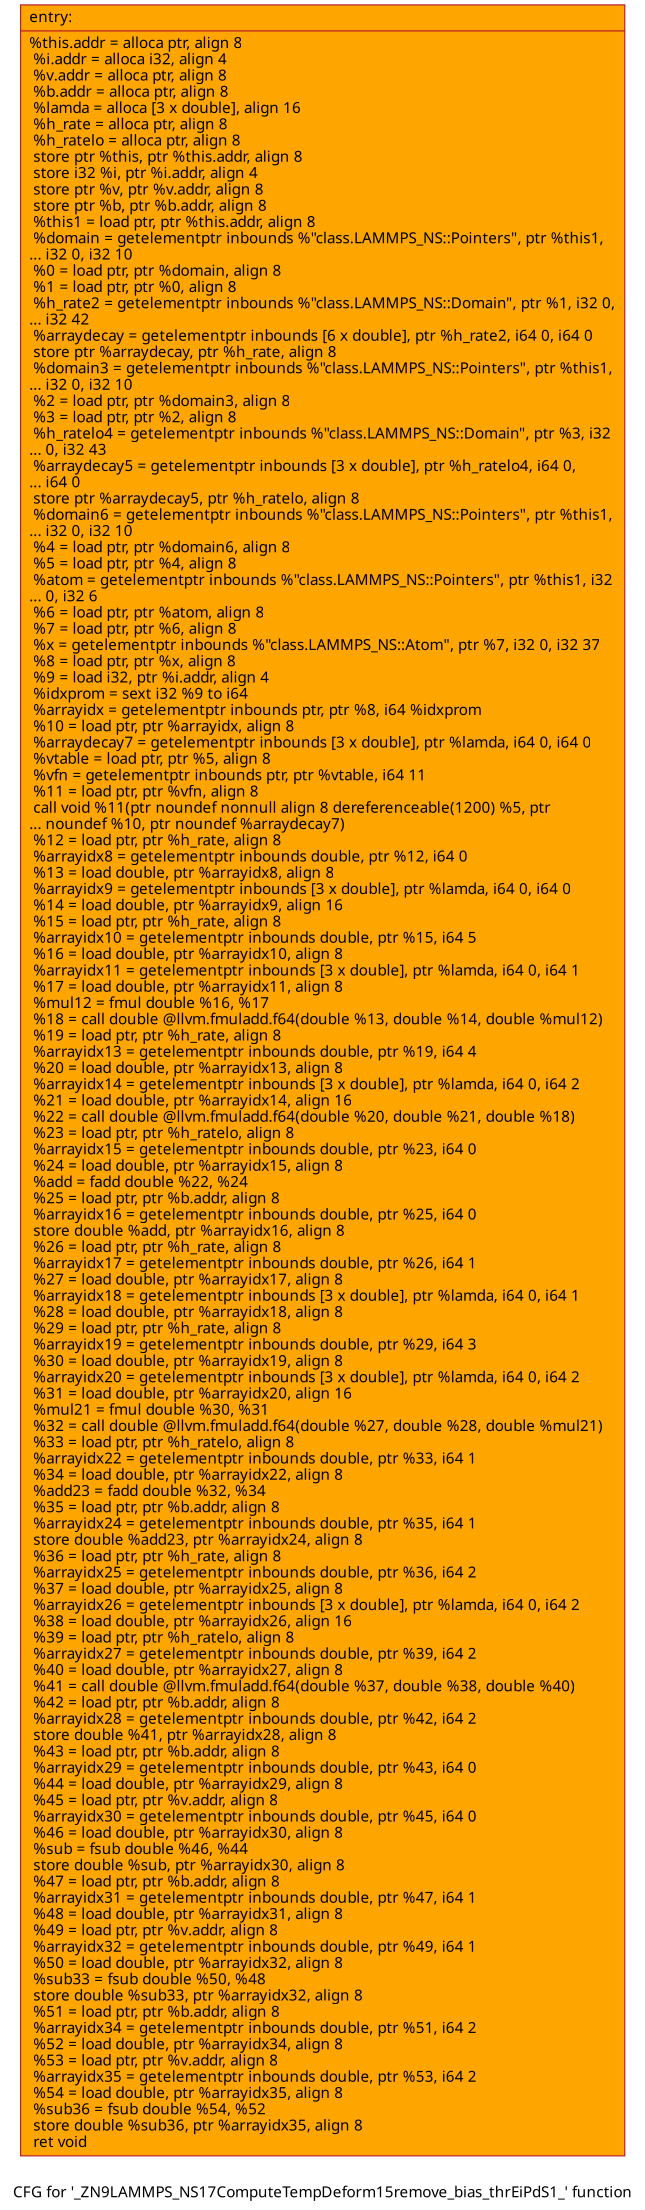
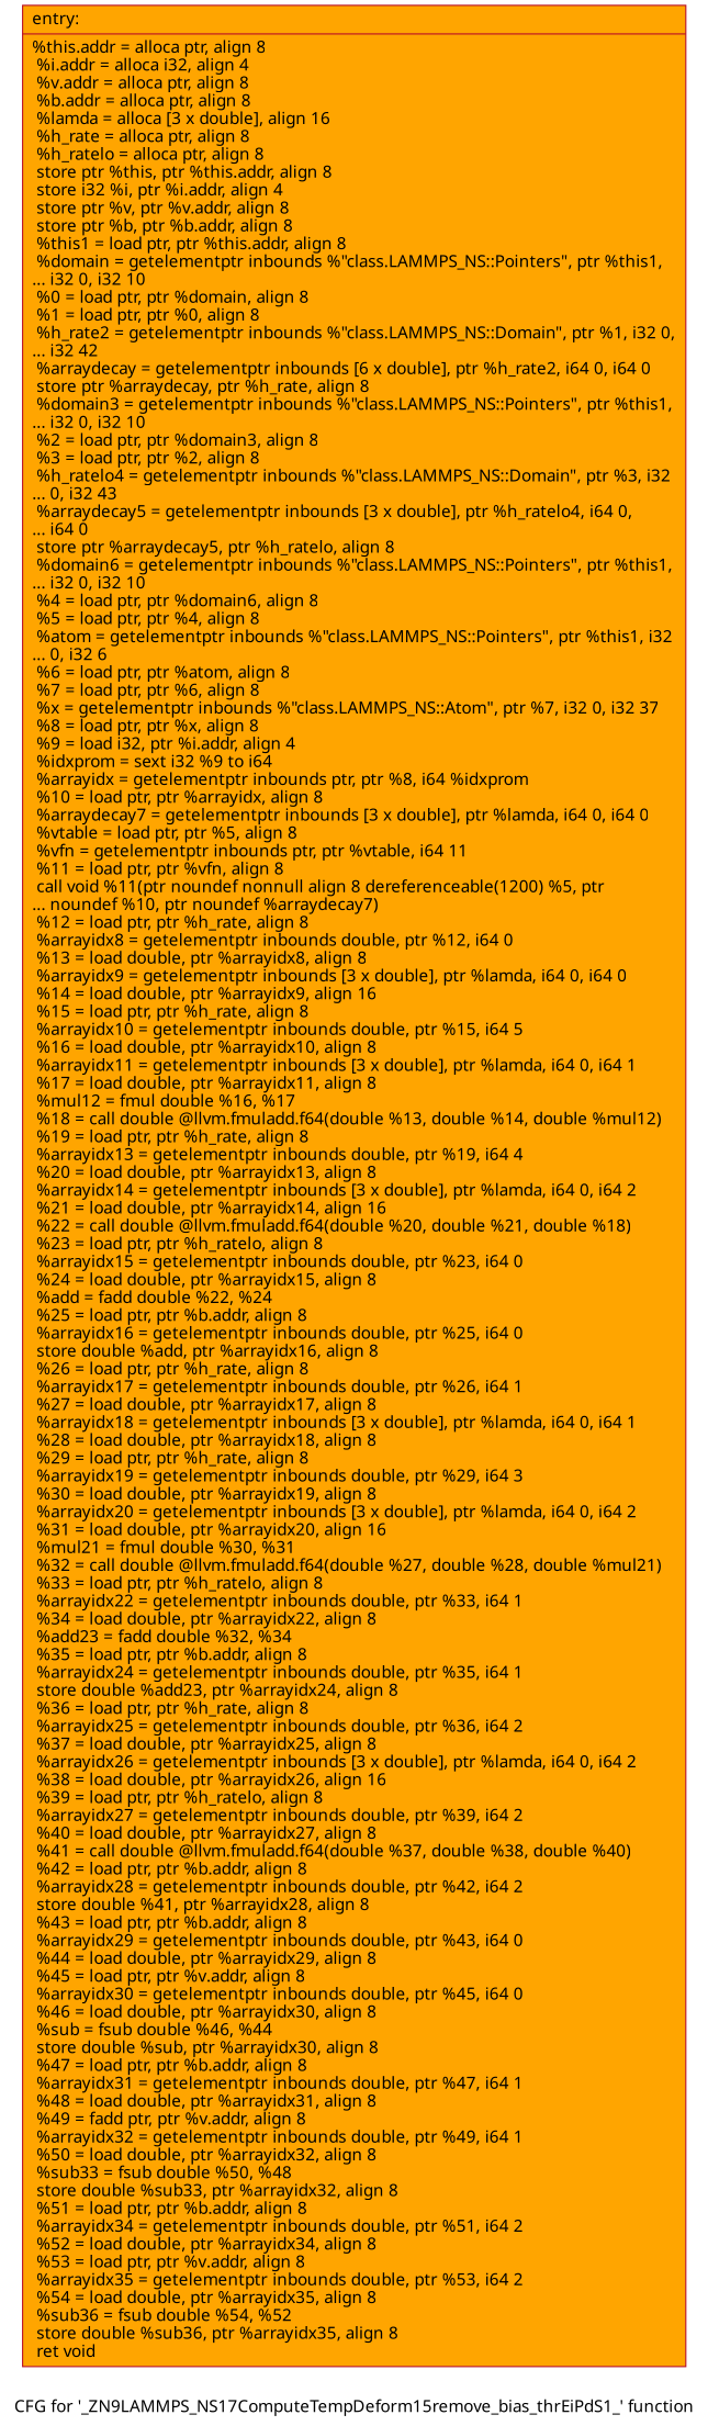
  digraph {
    label="CFG for '_ZN9LAMMPS_NS17ComputeTempDeform15remove_bias_thrEiPdS1_' function"
    fontname="Noto Sans"
-   n1 [color="#b70d28ff" fillcolor=orange fontname="Noto Sans" label="{entry:\l|  %this.addr = alloca ptr, align 8\l  %i.addr = alloca i32, align 4\l  %v.addr = alloca ptr, align 8\l  %b.addr = alloca ptr, align 8\l  %lamda = alloca [3 x double], align 16\l  %h_rate = alloca ptr, align 8\l  %h_ratelo = alloca ptr, align 8\l  store ptr %this, ptr %this.addr, align 8\l  store i32 %i, ptr %i.addr, align 4\l  store ptr %v, ptr %v.addr, align 8\l  store ptr %b, ptr %b.addr, align 8\l  %this1 = load ptr, ptr %this.addr, align 8\l  %domain = getelementptr inbounds %\"class.LAMMPS_NS::Pointers\", ptr %this1,\l... i32 0, i32 10\l  %0 = load ptr, ptr %domain, align 8\l  %1 = load ptr, ptr %0, align 8\l  %h_rate2 = getelementptr inbounds %\"class.LAMMPS_NS::Domain\", ptr %1, i32 0,\l... i32 42\l  %arraydecay = getelementptr inbounds [6 x double], ptr %h_rate2, i64 0, i64 0\l  store ptr %arraydecay, ptr %h_rate, align 8\l  %domain3 = getelementptr inbounds %\"class.LAMMPS_NS::Pointers\", ptr %this1,\l... i32 0, i32 10\l  %2 = load ptr, ptr %domain3, align 8\l  %3 = load ptr, ptr %2, align 8\l  %h_ratelo4 = getelementptr inbounds %\"class.LAMMPS_NS::Domain\", ptr %3, i32\l... 0, i32 43\l  %arraydecay5 = getelementptr inbounds [3 x double], ptr %h_ratelo4, i64 0,\l... i64 0\l  store ptr %arraydecay5, ptr %h_ratelo, align 8\l  %domain6 = getelementptr inbounds %\"class.LAMMPS_NS::Pointers\", ptr %this1,\l... i32 0, i32 10\l  %4 = load ptr, ptr %domain6, align 8\l  %5 = load ptr, ptr %4, align 8\l  %atom = getelementptr inbounds %\"class.LAMMPS_NS::Pointers\", ptr %this1, i32\l... 0, i32 6\l  %6 = load ptr, ptr %atom, align 8\l  %7 = load ptr, ptr %6, align 8\l  %x = getelementptr inbounds %\"class.LAMMPS_NS::Atom\", ptr %7, i32 0, i32 37\l  %8 = load ptr, ptr %x, align 8\l  %9 = load i32, ptr %i.addr, align 4\l  %idxprom = sext i32 %9 to i64\l  %arrayidx = getelementptr inbounds ptr, ptr %8, i64 %idxprom\l  %10 = load ptr, ptr %arrayidx, align 8\l  %arraydecay7 = getelementptr inbounds [3 x double], ptr %lamda, i64 0, i64 0\l  %vtable = load ptr, ptr %5, align 8\l  %vfn = getelementptr inbounds ptr, ptr %vtable, i64 11\l  %11 = load ptr, ptr %vfn, align 8\l  call void %11(ptr noundef nonnull align 8 dereferenceable(1200) %5, ptr\l... noundef %10, ptr noundef %arraydecay7)\l  %12 = load ptr, ptr %h_rate, align 8\l  %arrayidx8 = getelementptr inbounds double, ptr %12, i64 0\l  %13 = load double, ptr %arrayidx8, align 8\l  %arrayidx9 = getelementptr inbounds [3 x double], ptr %lamda, i64 0, i64 0\l  %14 = load double, ptr %arrayidx9, align 16\l  %15 = load ptr, ptr %h_rate, align 8\l  %arrayidx10 = getelementptr inbounds double, ptr %15, i64 5\l  %16 = load double, ptr %arrayidx10, align 8\l  %arrayidx11 = getelementptr inbounds [3 x double], ptr %lamda, i64 0, i64 1\l  %17 = load double, ptr %arrayidx11, align 8\l  %mul12 = fmul double %16, %17\l  %18 = call double @llvm.fmuladd.f64(double %13, double %14, double %mul12)\l  %19 = load ptr, ptr %h_rate, align 8\l  %arrayidx13 = getelementptr inbounds double, ptr %19, i64 4\l  %20 = load double, ptr %arrayidx13, align 8\l  %arrayidx14 = getelementptr inbounds [3 x double], ptr %lamda, i64 0, i64 2\l  %21 = load double, ptr %arrayidx14, align 16\l  %22 = call double @llvm.fmuladd.f64(double %20, double %21, double %18)\l  %23 = load ptr, ptr %h_ratelo, align 8\l  %arrayidx15 = getelementptr inbounds double, ptr %23, i64 0\l  %24 = load double, ptr %arrayidx15, align 8\l  %add = fadd double %22, %24\l  %25 = load ptr, ptr %b.addr, align 8\l  %arrayidx16 = getelementptr inbounds double, ptr %25, i64 0\l  store double %add, ptr %arrayidx16, align 8\l  %26 = load ptr, ptr %h_rate, align 8\l  %arrayidx17 = getelementptr inbounds double, ptr %26, i64 1\l  %27 = load double, ptr %arrayidx17, align 8\l  %arrayidx18 = getelementptr inbounds [3 x double], ptr %lamda, i64 0, i64 1\l  %28 = load double, ptr %arrayidx18, align 8\l  %29 = load ptr, ptr %h_rate, align 8\l  %arrayidx19 = getelementptr inbounds double, ptr %29, i64 3\l  %30 = load double, ptr %arrayidx19, align 8\l  %arrayidx20 = getelementptr inbounds [3 x double], ptr %lamda, i64 0, i64 2\l  %31 = load double, ptr %arrayidx20, align 16\l  %mul21 = fmul double %30, %31\l  %32 = call double @llvm.fmuladd.f64(double %27, double %28, double %mul21)\l  %33 = load ptr, ptr %h_ratelo, align 8\l  %arrayidx22 = getelementptr inbounds double, ptr %33, i64 1\l  %34 = load double, ptr %arrayidx22, align 8\l  %add23 = fadd double %32, %34\l  %35 = load ptr, ptr %b.addr, align 8\l  %arrayidx24 = getelementptr inbounds double, ptr %35, i64 1\l  store double %add23, ptr %arrayidx24, align 8\l  %36 = load ptr, ptr %h_rate, align 8\l  %arrayidx25 = getelementptr inbounds double, ptr %36, i64 2\l  %37 = load double, ptr %arrayidx25, align 8\l  %arrayidx26 = getelementptr inbounds [3 x double], ptr %lamda, i64 0, i64 2\l  %38 = load double, ptr %arrayidx26, align 16\l  %39 = load ptr, ptr %h_ratelo, align 8\l  %arrayidx27 = getelementptr inbounds double, ptr %39, i64 2\l  %40 = load double, ptr %arrayidx27, align 8\l  %41 = call double @llvm.fmuladd.f64(double %37, double %38, double %40)\l  %42 = load ptr, ptr %b.addr, align 8\l  %arrayidx28 = getelementptr inbounds double, ptr %42, i64 2\l  store double %41, ptr %arrayidx28, align 8\l  %43 = load ptr, ptr %b.addr, align 8\l  %arrayidx29 = getelementptr inbounds double, ptr %43, i64 0\l  %44 = load double, ptr %arrayidx29, align 8\l  %45 = load ptr, ptr %v.addr, align 8\l  %arrayidx30 = getelementptr inbounds double, ptr %45, i64 0\l  %46 = load double, ptr %arrayidx30, align 8\l  %sub = fsub double %46, %44\l  store double %sub, ptr %arrayidx30, align 8\l  %47 = load ptr, ptr %b.addr, align 8\l  %arrayidx31 = getelementptr inbounds double, ptr %47, i64 1\l  %48 = load double, ptr %arrayidx31, align 8\l  %49 = load ptr, ptr %v.addr, align 8\l  %arrayidx32 = getelementptr inbounds double, ptr %49, i64 1\l  %50 = load double, ptr %arrayidx32, align 8\l  %sub33 = fsub double %50, %48\l  store double %sub33, ptr %arrayidx32, align 8\l  %51 = load ptr, ptr %b.addr, align 8\l  %arrayidx34 = getelementptr inbounds double, ptr %51, i64 2\l  %52 = load double, ptr %arrayidx34, align 8\l  %53 = load ptr, ptr %v.addr, align 8\l  %arrayidx35 = getelementptr inbounds double, ptr %53, i64 2\l  %54 = load double, ptr %arrayidx35, align 8\l  %sub36 = fsub double %54, %52\l  store double %sub36, ptr %arrayidx35, align 8\l  ret void\l}" shape=record style=filled]
+   n1 [color="#b70d28ff" fillcolor=orange fontname="Noto Sans" label="{entry:\l|  %this.addr = alloca ptr, align 8\l  %i.addr = alloca i32, align 4\l  %v.addr = alloca ptr, align 8\l  %b.addr = alloca ptr, align 8\l  %lamda = alloca [3 x double], align 16\l  %h_rate = alloca ptr, align 8\l  %h_ratelo = alloca ptr, align 8\l  store ptr %this, ptr %this.addr, align 8\l  store i32 %i, ptr %i.addr, align 4\l  store ptr %v, ptr %v.addr, align 8\l  store ptr %b, ptr %b.addr, align 8\l  %this1 = load ptr, ptr %this.addr, align 8\l  %domain = getelementptr inbounds %\"class.LAMMPS_NS::Pointers\", ptr %this1,\l... i32 0, i32 10\l  %0 = load ptr, ptr %domain, align 8\l  %1 = load ptr, ptr %0, align 8\l  %h_rate2 = getelementptr inbounds %\"class.LAMMPS_NS::Domain\", ptr %1, i32 0,\l... i32 42\l  %arraydecay = getelementptr inbounds [6 x double], ptr %h_rate2, i64 0, i64 0\l  store ptr %arraydecay, ptr %h_rate, align 8\l  %domain3 = getelementptr inbounds %\"class.LAMMPS_NS::Pointers\", ptr %this1,\l... i32 0, i32 10\l  %2 = load ptr, ptr %domain3, align 8\l  %3 = load ptr, ptr %2, align 8\l  %h_ratelo4 = getelementptr inbounds %\"class.LAMMPS_NS::Domain\", ptr %3, i32\l... 0, i32 43\l  %arraydecay5 = getelementptr inbounds [3 x double], ptr %h_ratelo4, i64 0,\l... i64 0\l  store ptr %arraydecay5, ptr %h_ratelo, align 8\l  %domain6 = getelementptr inbounds %\"class.LAMMPS_NS::Pointers\", ptr %this1,\l... i32 0, i32 10\l  %4 = load ptr, ptr %domain6, align 8\l  %5 = load ptr, ptr %4, align 8\l  %atom = getelementptr inbounds %\"class.LAMMPS_NS::Pointers\", ptr %this1, i32\l... 0, i32 6\l  %6 = load ptr, ptr %atom, align 8\l  %7 = load ptr, ptr %6, align 8\l  %x = getelementptr inbounds %\"class.LAMMPS_NS::Atom\", ptr %7, i32 0, i32 37\l  %8 = load ptr, ptr %x, align 8\l  %9 = load i32, ptr %i.addr, align 4\l  %idxprom = sext i32 %9 to i64\l  %arrayidx = getelementptr inbounds ptr, ptr %8, i64 %idxprom\l  %10 = load ptr, ptr %arrayidx, align 8\l  %arraydecay7 = getelementptr inbounds [3 x double], ptr %lamda, i64 0, i64 0\l  %vtable = load ptr, ptr %5, align 8\l  %vfn = getelementptr inbounds ptr, ptr %vtable, i64 11\l  %11 = load ptr, ptr %vfn, align 8\l  call void %11(ptr noundef nonnull align 8 dereferenceable(1200) %5, ptr\l... noundef %10, ptr noundef %arraydecay7)\l  %12 = load ptr, ptr %h_rate, align 8\l  %arrayidx8 = getelementptr inbounds double, ptr %12, i64 0\l  %13 = load double, ptr %arrayidx8, align 8\l  %arrayidx9 = getelementptr inbounds [3 x double], ptr %lamda, i64 0, i64 0\l  %14 = load double, ptr %arrayidx9, align 16\l  %15 = load ptr, ptr %h_rate, align 8\l  %arrayidx10 = getelementptr inbounds double, ptr %15, i64 5\l  %16 = load double, ptr %arrayidx10, align 8\l  %arrayidx11 = getelementptr inbounds [3 x double], ptr %lamda, i64 0, i64 1\l  %17 = load double, ptr %arrayidx11, align 8\l  %mul12 = fmul double %16, %17\l  %18 = call double @llvm.fmuladd.f64(double %13, double %14, double %mul12)\l  %19 = load ptr, ptr %h_rate, align 8\l  %arrayidx13 = getelementptr inbounds double, ptr %19, i64 4\l  %20 = load double, ptr %arrayidx13, align 8\l  %arrayidx14 = getelementptr inbounds [3 x double], ptr %lamda, i64 0, i64 2\l  %21 = load double, ptr %arrayidx14, align 16\l  %22 = call double @llvm.fmuladd.f64(double %20, double %21, double %18)\l  %23 = load ptr, ptr %h_ratelo, align 8\l  %arrayidx15 = getelementptr inbounds double, ptr %23, i64 0\l  %24 = load double, ptr %arrayidx15, align 8\l  %add = fadd double %22, %24\l  %25 = load ptr, ptr %b.addr, align 8\l  %arrayidx16 = getelementptr inbounds double, ptr %25, i64 0\l  store double %add, ptr %arrayidx16, align 8\l  %26 = load ptr, ptr %h_rate, align 8\l  %arrayidx17 = getelementptr inbounds double, ptr %26, i64 1\l  %27 = load double, ptr %arrayidx17, align 8\l  %arrayidx18 = getelementptr inbounds [3 x double], ptr %lamda, i64 0, i64 1\l  %28 = load double, ptr %arrayidx18, align 8\l  %29 = load ptr, ptr %h_rate, align 8\l  %arrayidx19 = getelementptr inbounds double, ptr %29, i64 3\l  %30 = load double, ptr %arrayidx19, align 8\l  %arrayidx20 = getelementptr inbounds [3 x double], ptr %lamda, i64 0, i64 2\l  %31 = load double, ptr %arrayidx20, align 16\l  %mul21 = fmul double %30, %31\l  %32 = call double @llvm.fmuladd.f64(double %27, double %28, double %mul21)\l  %33 = load ptr, ptr %h_ratelo, align 8\l  %arrayidx22 = getelementptr inbounds double, ptr %33, i64 1\l  %34 = load double, ptr %arrayidx22, align 8\l  %add23 = fadd double %32, %34\l  %35 = load ptr, ptr %b.addr, align 8\l  %arrayidx24 = getelementptr inbounds double, ptr %35, i64 1\l  store double %add23, ptr %arrayidx24, align 8\l  %36 = load ptr, ptr %h_rate, align 8\l  %arrayidx25 = getelementptr inbounds double, ptr %36, i64 2\l  %37 = load double, ptr %arrayidx25, align 8\l  %arrayidx26 = getelementptr inbounds [3 x double], ptr %lamda, i64 0, i64 2\l  %38 = load double, ptr %arrayidx26, align 16\l  %39 = load ptr, ptr %h_ratelo, align 8\l  %arrayidx27 = getelementptr inbounds double, ptr %39, i64 2\l  %40 = load double, ptr %arrayidx27, align 8\l  %41 = call double @llvm.fmuladd.f64(double %37, double %38, double %40)\l  %42 = load ptr, ptr %b.addr, align 8\l  %arrayidx28 = getelementptr inbounds double, ptr %42, i64 2\l  store double %41, ptr %arrayidx28, align 8\l  %43 = load ptr, ptr %b.addr, align 8\l  %arrayidx29 = getelementptr inbounds double, ptr %43, i64 0\l  %44 = load double, ptr %arrayidx29, align 8\l  %45 = load ptr, ptr %v.addr, align 8\l  %arrayidx30 = getelementptr inbounds double, ptr %45, i64 0\l  %46 = load double, ptr %arrayidx30, align 8\l  %sub = fsub double %46, %44\l  store double %sub, ptr %arrayidx30, align 8\l  %47 = load ptr, ptr %b.addr, align 8\l  %arrayidx31 = getelementptr inbounds double, ptr %47, i64 1\l  %48 = load double, ptr %arrayidx31, align 8\l  %49 = fadd ptr, ptr %v.addr, align 8\l  %arrayidx32 = getelementptr inbounds double, ptr %49, i64 1\l  %50 = load double, ptr %arrayidx32, align 8\l  %sub33 = fsub double %50, %48\l  store double %sub33, ptr %arrayidx32, align 8\l  %51 = load ptr, ptr %b.addr, align 8\l  %arrayidx34 = getelementptr inbounds double, ptr %51, i64 2\l  %52 = load double, ptr %arrayidx34, align 8\l  %53 = load ptr, ptr %v.addr, align 8\l  %arrayidx35 = getelementptr inbounds double, ptr %53, i64 2\l  %54 = load double, ptr %arrayidx35, align 8\l  %sub36 = fsub double %54, %52\l  store double %sub36, ptr %arrayidx35, align 8\l  ret void\l}" shape=record style=filled]
  }
